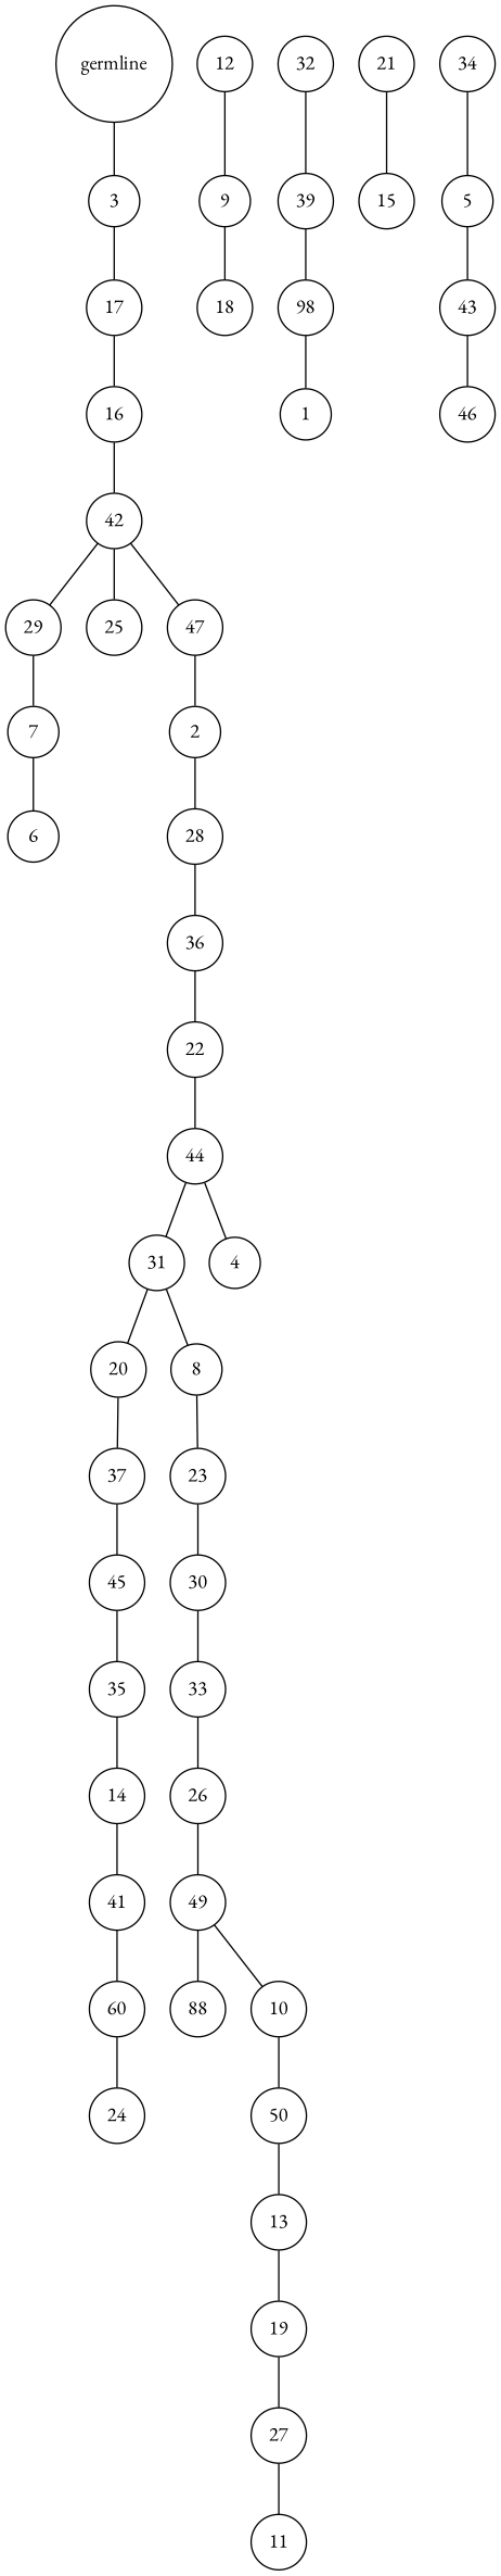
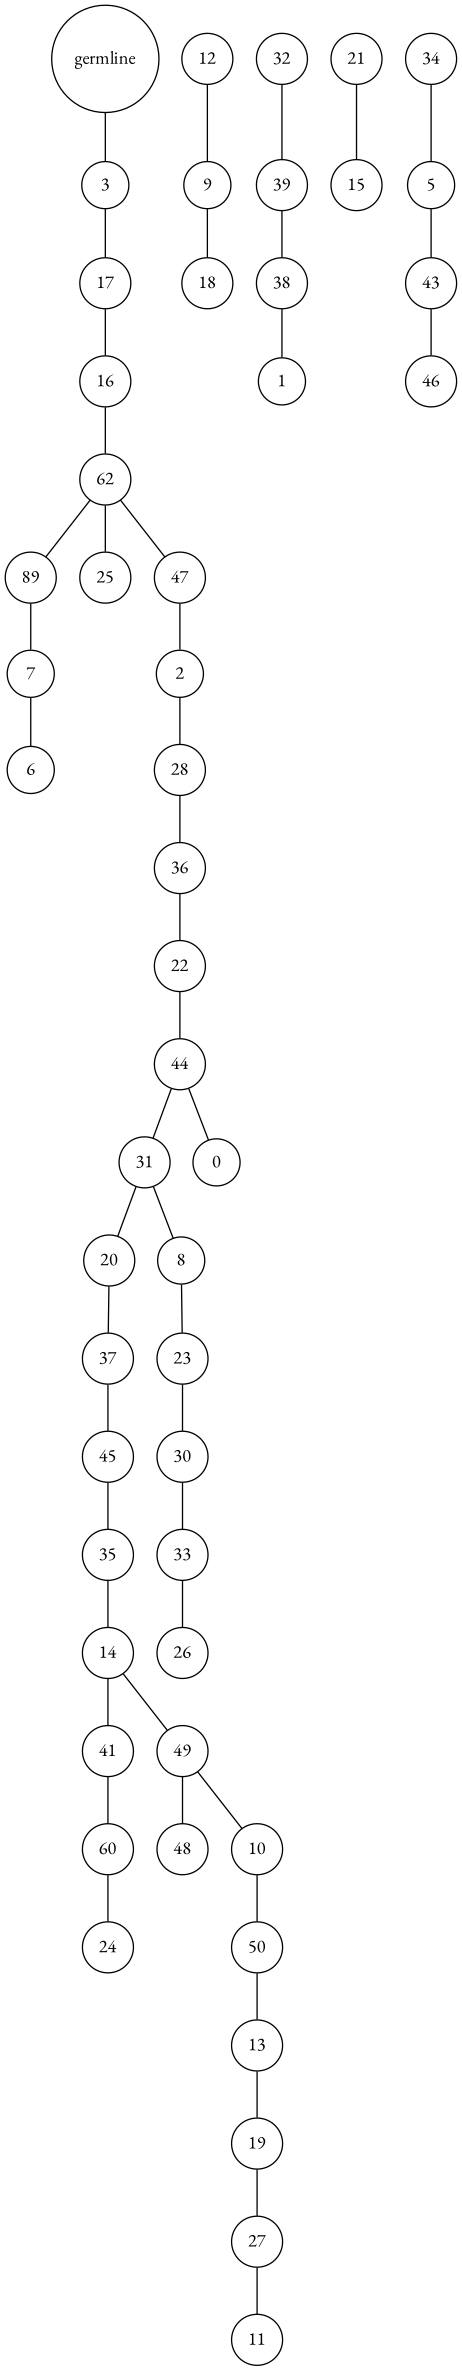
  graph {
    fontname="EB Garamond"
    rankdir=UD
    splines=line
    node [fontname="EB Garamond" shape=circle]
    edge [fontname="EB Garamond"]
    n1 [label=germline]
    n2 [label=3]
    n3 [label=17]
    n4 [label=16]
-   n5 [label=42]
-   n6 [label=29]
+   n5 [label=62]
+   n6 [label=89]
    n7 [label=25]
    n8 [label=47]
    n9 [label=7]
    n10 [label=2]
    n11 [label=6]
    n12 [label=12]
    n13 [label=9]
    n14 [label=18]
    n15 [label=28]
    n16 [label=36]
    n17 [label=22]
    n18 [label=44]
    n19 [label=31]
-   n20 [label=4]
+   n20 [label=0]
    n21 [label=20]
    n22 [label=8]
    n23 [label=37]
    n24 [label=45]
    n25 [label=35]
    n26 [label=14]
    n27 [label=41]
    n28 [label=60]
    n29 [label=24]
    n30 [label=32]
    n31 [label=39]
-   n32 [label=98]
+   n32 [label=38]
    n33 [label=1]
    n34 [label=21]
    n35 [label=15]
    n36 [label=23]
    n37 [label=30]
    n38 [label=33]
    n39 [label=26]
    n40 [label=49]
-   n41 [label=88]
+   n41 [label=48]
    n42 [label=10]
    n43 [label=50]
    n44 [label=34]
    n45 [label=5]
    n46 [label=43]
    n47 [label=46]
    n48 [label=13]
    n49 [label=19]
    n50 [label=27]
    n51 [label=11]
    n1 -- n2
    n2 -- n3
    n3 -- n4
    n4 -- n5
    n5 -- n6
    n5 -- n7
    n5 -- n8
    n6 -- n9
    n8 -- n10
    n9 -- n11
    n10 -- n15
    n12 -- n13
    n13 -- n14
    n15 -- n16
    n16 -- n17
    n17 -- n18
    n18 -- n19
    n18 -- n20
    n19 -- n21
    n19 -- n22
    n21 -- n23
    n22 -- n36
    n23 -- n24
    n24 -- n25
    n25 -- n26
    n26 -- n27
    n27 -- n28
    n28 -- n29
    n30 -- n31
    n31 -- n32
    n32 -- n33
    n34 -- n35
    n36 -- n37
    n37 -- n38
    n38 -- n39
-   n39 -- n40
+   n26 -- n40
    n40 -- n41
    n40 -- n42
    n42 -- n43
    n43 -- n48
    n44 -- n45
    n45 -- n46
    n46 -- n47
    n48 -- n49
    n49 -- n50
    n50 -- n51
  }
